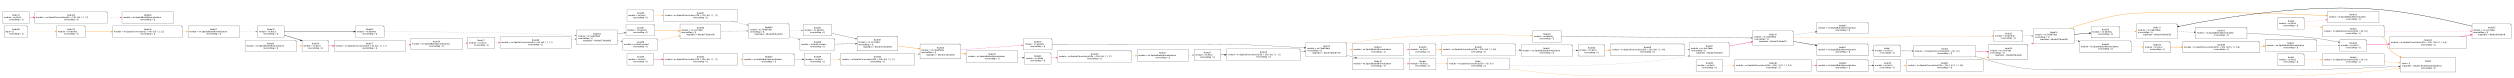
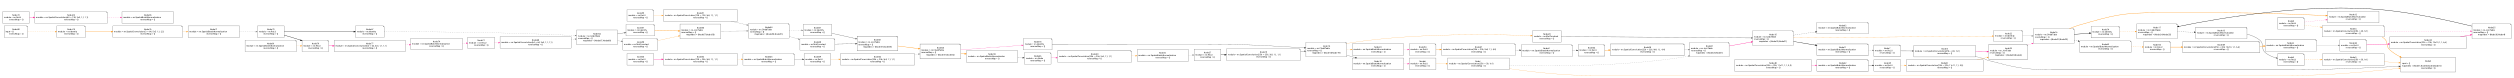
  digraph {
    fontname=Roboto
    rankdir=LR
    node [fontname=Roboto shape=note]
    edge [color=darkorange fontname=Roboto style=dashed]
    n1 [height=1.041 label="Node1\nmodule = nn.SpatialConvolution(256 -> 30, 1x1)\lreverseMap = {}" shape=box width=5.6242]
    n2 [height=1.3356 label="Node2\ninput = {}\lmapindex = {Node1,Node3,Node4,Node5}\lreverseMap = {}" shape=box width=5.0043]
    n3 [height=1.3356 label="Node21\nmodule = nn.JoinTable\lreverseMap = {}\lmapindex = {Node28,Node1}" width=3.5652]
    n4 [height=1.3356 label="Node15\nmodule = nn.CAddTable\lreverseMap = {}\lmapindex = {Node20,Node21}" width=3.7034]
    n5 [height=1.041 label="Node11\nmodule = nn.SpatialBatchNormalization\lreverseMap = {}" width=4.6805]
    n6 [height=1.041 label="Node22\nmodule = nn.Identity\lreverseMap = {}" width=2.6117]
    n7 [height=1.041 label="Node62\nmodule = nn.SpatialBatchNormalization\lreverseMap = {}" width=4.6805]
    n8 [height=1.041 label="Node3\nmodule = nn.SpatialConvolution(256 -> 30, 1x1)\lreverseMap = {}" shape=box width=5.6242]
    n9 [height=1.3356 label="Node23\nmodule = nn.JoinTable\lreverseMap = {}\lmapindex = {Node29,Node3}" width=3.5652]
    n10 [height=1.3356 label="Node16\nmodule = nn.CAddTable\lreverseMap = {}\lmapindex = {Node22,Node23}" width=3.7034]
    n11 [height=1.041 label="Node12\nmodule = nn.SpatialBatchNormalization\lreverseMap = {}" shape=box width=4.6805]
    n12 [height=1.041 label="Node74\nmodule = nn.Identity\lreverseMap = {}" width=2.6117]
    n13 [height=1.041 label="Node63\nmodule = nn.SpatialBatchNormalization\lreverseMap = {}" width=4.6805]
    n14 [height=1.041 label="Node4\nmodule = nn.SpatialConvolution(256 -> 30, 1x1)\lreverseMap = {}" width=5.6242]
    n15 [height=1.3356 label="Node25\nmodule = nn.JoinTable\lreverseMap = {}\lmapindex = {Node30,Node4}" width=3.5652]
    n16 [height=1.3356 label="Node17\nmodule = nn.CAddTable\lreverseMap = {}\lmapindex = {Node24,Node25}" width=3.7034]
    n17 [height=1.041 label="Node13\nmodule = nn.SpatialBatchNormalization\lreverseMap = {}" width=4.6805]
    n18 [height=1.041 label="Node5\nmodule = nn.SpatialConvolution(256 -> 30, 1x1)\lreverseMap = {}" shape=box width=5.6242]
    n19 [height=1.041 label="Node6\nmodule = nn.ReLU\lreverseMap = {}" shape=box width=2.4261]
    n20 [height=1.041 label="Node7\nmodule = nn.ReLU\lreverseMap = {}" width=2.4261]
    n21 [height=1.041 label="Node8\nmodule = nn.ReLU\lreverseMap = {}" width=2.4261]
    n22 [height=1.041 label="Node9\nmodule = nn.ReLU\lreverseMap = {}" width=2.4261]
    n23 [height=1.041 label="Node10\nmodule = nn.SpatialBatchNormalization\lreverseMap = {}" shape=box width=4.6805]
    n24 [height=1.3356 label="Node14\nmodule = nn.CAddTable\lreverseMap = {}\lmapindex = {Node18,Node19}" width=3.7034]
-   n25 [height=1.041 label="Node20\nmodule = nn.Identity\lreverseMap = {}" shape=box width=2.6117]
+   n25 [height=1.041 label="Node20\nmodule = nn.MulConstant\lreverseMap = {}" shape=box width=2.6117]
    n26 [height=1.041 label="Node61\nmodule = nn.SpatialBatchNormalization\lreverseMap = {}" shape=box width=4.6805]
    n27 [height=1.041 label="Node54\nmodule = nn.ReLU\lreverseMap = {}" width=2.4261]
    n28 [height=1.041 label="Node47\nmodule = nn.SpatialConvolution(256 -> 226, 9x9, 1,1, 4,4)\lreverseMap = {}" width=6.7297]
-   n29 [height=1.041 label="Node55\nmodule = nn.ReLU\lreverseMap = {}" shape=box width=2.4261]
    n30 [height=1.041 label="Node48\nmodule = nn.SpatialConvolution(256 -> 226, 11x11, 1,1, 5,5)\lreverseMap = {}" shape=box width=6.9824]
    n31 [height=1.041 label="Node56\nmodule = nn.ReLU\lreverseMap = {}" width=2.4261]
    n32 [height=1.041 label="Node49\nmodule = nn.SpatialConvolution(256 -> 226, 13x13, 1,1, 6,6)\lreverseMap = {}" width=6.9824]
    n33 [height=1.041 label="Node18\nmodule = nn.Identity\lreverseMap = {}" width=2.6117]
    n34 [height=1.041 label="Node19\nmodule = nn.SpatialConvolution(256 -> 256, 3x3, 1,1, 1,1)\lreverseMap = {}" width=6.7297]
    n35 [height=1.3356 label="Node26\nmodule = nn.CAddTable\lreverseMap = {}\lmapindex = {Node31,Node32}" width=3.7034]
    n36 [height=1.041 label="Node53\nmodule = nn.SpatialBatchNormalization\lreverseMap = {}" shape=box width=4.6805]
    n37 [height=1.041 label="Node46\nmodule = nn.Node\lreverseMap = {}" width=2.4261]
    n38 [height=1.041 label="Node40\nmodule = nn.SpatialConvolution(256 -> 256, 3x3, 1,1, 1,1)\lreverseMap = {}" width=6.7297]
    n39 [height=1.041 label="Node27\nmodule = nn.ReLU\lreverseMap = {}" shape=box width=2.4261]
    n40 [height=1.041 label="Node28\nmodule = nn.SpatialConvolution(226 -> 226, 9x9, 1,1, 4,4)\lreverseMap = {}" width=6.7297]
    n41 [height=1.041 label="Node29\nmodule = nn.SpatialConvolution(226 -> 226, 11x11, 1,1, 5,5)\lreverseMap = {}" shape=box width=6.9824]
    n42 [height=1.041 label="Node30\nmodule = nn.SpatialConvolution(226 -> 226, 13x13, 1,1, 6,6)\lreverseMap = {}" shape=box width=6.9824]
    n43 [height=1.3356 label="Node31\nmodule = nn.JoinTable\lreverseMap = {}\lmapindex = {Node37,Node38}" width=3.7034]
    n44 [height=1.041 label="Node32\nmodule = nn.SpatialConvolution(256 -> 256, 3x3, 1,1, 1,1)\lreverseMap = {}" shape=box width=6.7297]
    n45 [height=1.041 label="Node33\nmodule = nn.SpatialBatchNormalization\lreverseMap = {}" shape=box width=4.6805]
    n46 [height=1.041 label="Node34\nmodule = nn.ReLU\lreverseMap = {}" width=2.4261]
    n47 [height=1.041 label="Node35\nmodule = nn.ReLU\lreverseMap = {}" shape=box width=2.4261]
    n48 [height=1.041 label="Node36\nmodule = nn.ReLU\lreverseMap = {}" width=2.4261]
    n49 [height=1.041 label="Node37\nmodule = nn.Identity\lreverseMap = {}" shape=box width=2.6117]
    n50 [height=1.041 label="Node38\nmodule = nn.MulConstant\lreverseMap = {}" width=3.1743]
    n51 [height=1.041 label="Node39\nmodule = nn.ReLU\lreverseMap = {}" shape=box width=2.4261]
    n52 [height=1.041 label="Node41\nmodule = nn.SpatialBatchNormalization\lreverseMap = {}" width=4.6805]
    n53 [height=1.041 label="Node42\nmodule = nn.SpatialBatchNormalization\lreverseMap = {}" width=4.6805]
    n54 [height=1.041 label="Node43\nmodule = nn.SpatialBatchNormalization\lreverseMap = {}" width=4.6805]
    n55 [height=1.3356 label="Node44\nmodule = nn.CAddTable\lreverseMap = {}\lmapindex = {Node50,Node51}" width=3.7034]
    n56 [height=1.041 label="Node60\nmodule = nn.ReLU\lreverseMap = {}" shape=box width=2.4261]
    n57 [height=1.041 label="Node52\nmodule = nn.SpatialConvolution(128 -> 256, 3x3, 1,1, 1,1)\lreverseMap = {}" shape=box width=6.7297]
    n58 [height=1.041 label="Node45\nmodule = nn.SpatialBatchNormalization\lreverseMap = {}" width=4.6805]
    n59 [height=1.3356 label="Node50\nmodule = nn.JoinTable\lreverseMap = {}\lmapindex = {Node57,Node58}" shape=box width=3.7034]
    n60 [height=1.041 label="Node51\nmodule = nn.SpatialConvolution(128 -> 128, 3x3, 1,1, 1,1)\lreverseMap = {}" shape=box width=6.7297]
    n61 [height=1.041 label="Node57\nmodule = nn.Identity\lreverseMap = {}" width=2.6117]
    n62 [height=1.041 label="Node58\nmodule = nn.MulConstant\lreverseMap = {}" width=3.1743]
    n63 [height=1.041 label="Node59\nmodule = nn.ReLU\lreverseMap = {}" width=2.4261]
    n64 [height=1.3356 label="Node64\nmodule = nn.CAddTable\lreverseMap = {}\lmapindex = {Node67,Node68}" shape=box width=3.7034]
    n65 [height=1.041 label="Node72\nmodule = nn.ReLU\lreverseMap = {}" shape=box width=2.4261]
    n66 [height=1.041 label="Node69\nmodule = nn.SpatialConvolution(64 -> 128, 3x3, 1,1, 1,1)\lreverseMap = {}" width=6.5915]
    n67 [height=1.041 label="Node65\nmodule = nn.SpatialBatchNormalization\lreverseMap = {}" shape=box width=4.6805]
    n68 [height=1.041 label="Node67\nmodule = nn.Identity\lreverseMap = {}" width=2.6117]
    n69 [height=1.041 label="Node68\nmodule = nn.SpatialConvolution(64 -> 64, 3x3, 1,1, 1,1)\lreverseMap = {}" shape=box width=6.4533]
    n70 [height=1.041 label="Node70\nmodule = nn.ReLU\lreverseMap = {}" shape=box width=2.4261]
    n71 [height=1.041 label="Node79\nmodule = nn.ReLU\lreverseMap = {}" width=2.4261]
    n72 [height=1.041 label="Node81\nmodule = nn.SpatialBatchNormalization\lreverseMap = {}" width=4.6805]
    n73 [height=1.041 label="Node77\nmodule = nn.SpatialConvolution(64 -> 64, 3x3, 1,1, 1,1)\lreverseMap = {}" shape=box width=6.4533]
    n74 [height=1.041 label="Node71\nmodule = nn.ReLU\lreverseMap = {}" shape=box width=2.4261]
    n75 [height=1.041 label="Node73\nmodule = nn.SpatialBatchNormalization\lreverseMap = {}" shape=box width=4.6805]
    n76 [height=1.041 label="Node74\nmodule = nn.SpatialBatchNormalization\lreverseMap = {}" shape=box width=4.6805]
    n77 [height=1.041 label="Node76\nmodule = nn.SpatialConvolution(3 -> 64, 5x5, 1,1, 2,2)\lreverseMap = {}" width=6.3388]
    n78 [height=1.041 label="Node78\nmodule = nn.Identity\lreverseMap = {}" width=2.6117]
    n79 [height=1.041 label="Node80\ninput = {}\lreverseMap = {}" width=2.1497]
    n1 -> n2 [style=solid]
    n1 -> n3 [color=gray40]
    n3 -> n4 [color=deeppink style=bold]
    n4 -> n5 [color=black style=bold]
    n4 -> n6 [style=solid]
    n4 -> n7 [color=black]
    n5 -> n20 [color=gray40]
    n6 -> n10 [color=gray40 style=solid]
    n8 -> n2 [color=black style=solid]
    n8 -> n9 [color=deeppink style=bold]
    n9 -> n10 [color=deeppink]
    n10 -> n11 [style=bold]
    n10 -> n12 [color=black style=bold]
    n10 -> n13 [color=black]
    n12 -> n16
    n13 -> n31
    n14 -> n2 [style=bold]
    n14 -> n15 [color=deeppink]
    n15 -> n16 [color=black style=bold]
    n16 -> n17 [color=black]
-   n17 -> n48 [color=gray40 style=bold]
+   n17 -> n22 [color=gray40 style=bold]
    n18 -> n2 [style=solid]
    n19 -> n1 [style=solid]
    n20 -> n8 [color=gray40 style=bold]
    n21 -> n11 [color=deeppink]
    n21 -> n14
    n22 -> n18
    n23 -> n19 [color=deeppink]
    n24 -> n23 [color=black style=solid]
    n24 -> n25 [style=solid]
    n24 -> n26
    n25 -> n4 [color=gray40 style=bold]
    n26 -> n27 [color=deeppink]
    n27 -> n28 [style=bold]
    n28 -> n52 [color=black]
-   n29 -> n30
    n30 -> n53 [color=deeppink style=solid]
    n31 -> n32 [style=bold]
    n32 -> n54 [style=bold]
    n33 -> n24 [color=black style=solid]
    n34 -> n24 [color=gray40 style=bold]
    n35 -> n33 [color=deeppink style=solid]
    n35 -> n36 [style=bold]
    n36 -> n37 [color=black]
    n37 -> n38 [color=deeppink style=solid]
    n38 -> n45
    n39 -> n34 [color=black style=bold]
    n40 -> n3 [color=gray40 style=solid]
    n41 -> n9 [style=solid]
    n42 -> n15 [color=deeppink style=bold]
    n43 -> n35 [style=bold]
    n44 -> n35 [color=gray40]
    n45 -> n39 [color=gray40]
    n46 -> n40 [style=bold]
    n47 -> n41
    n48 -> n42 [color=deeppink style=bold]
    n49 -> n43 [color=gray40 style=bold]
    n50 -> n43 [color=black style=solid]
    n51 -> n44 [style=solid]
    n52 -> n46 [color=black]
    n53 -> n47 [color=black style=solid]
    n54 -> n48 [color=gray40 style=solid]
    n55 -> n49 [color=gray40]
    n55 -> n50 [color=gray40 style=solid]
    n56 -> n57 [color=deeppink style=bold]
    n57 -> n58
    n58 -> n51 [color=black style=solid]
    n59 -> n55 [color=gray40 style=solid]
    n60 -> n55 [color=gray40 style=solid]
    n61 -> n59 [style=bold]
    n62 -> n59 [style=solid]
    n63 -> n60 [style=solid]
    n64 -> n61 [color=gray40 style=bold]
    n64 -> n62 [color=gray40 style=solid]
    n65 -> n66 [color=deeppink style=bold]
    n66 -> n67 [color=deeppink]
    n68 -> n64 [color=gray40]
    n69 -> n64 [color=gray40]
    n70 -> n68 [color=black style=bold]
    n70 -> n71 [color=black style=bold]
    n71 -> n73 [color=deeppink style=bold]
    n72 -> n71
    n73 -> n76 [color=deeppink]
    n74 -> n69 [color=deeppink]
    n75 -> n70 [color=gray40]
    n76 -> n74 [color=deeppink]
    n77 -> n75 [style=solid]
    n78 -> n77 [style=bold]
    n79 -> n78
  }
